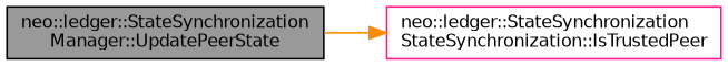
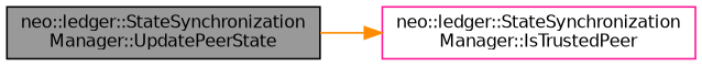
  digraph {
    rankdir=LR
    node [fontname=Helvetica fontsize=10 shape=box style=filled]
    n1 [color=black fillcolor=grey60 fontcolor=black height=0.2 label="neo::ledger::StateSynchronization\lManager::UpdatePeerState" width=0.4]
-   n2 [color=deeppink fillcolor=white height=0.2 label="neo::ledger::StateSynchronization\lStateSynchronization::IsTrustedPeer" width=0.4]
+   n2 [color=deeppink fillcolor=white height=0.2 label="neo::ledger::StateSynchronization\lManager::IsTrustedPeer" width=0.4]
    n1 -> n2 [color=darkorange fontname=Helvetica fontsize=10 labelfontname=Helvetica labelfontsize=10 style=solid]
  }
